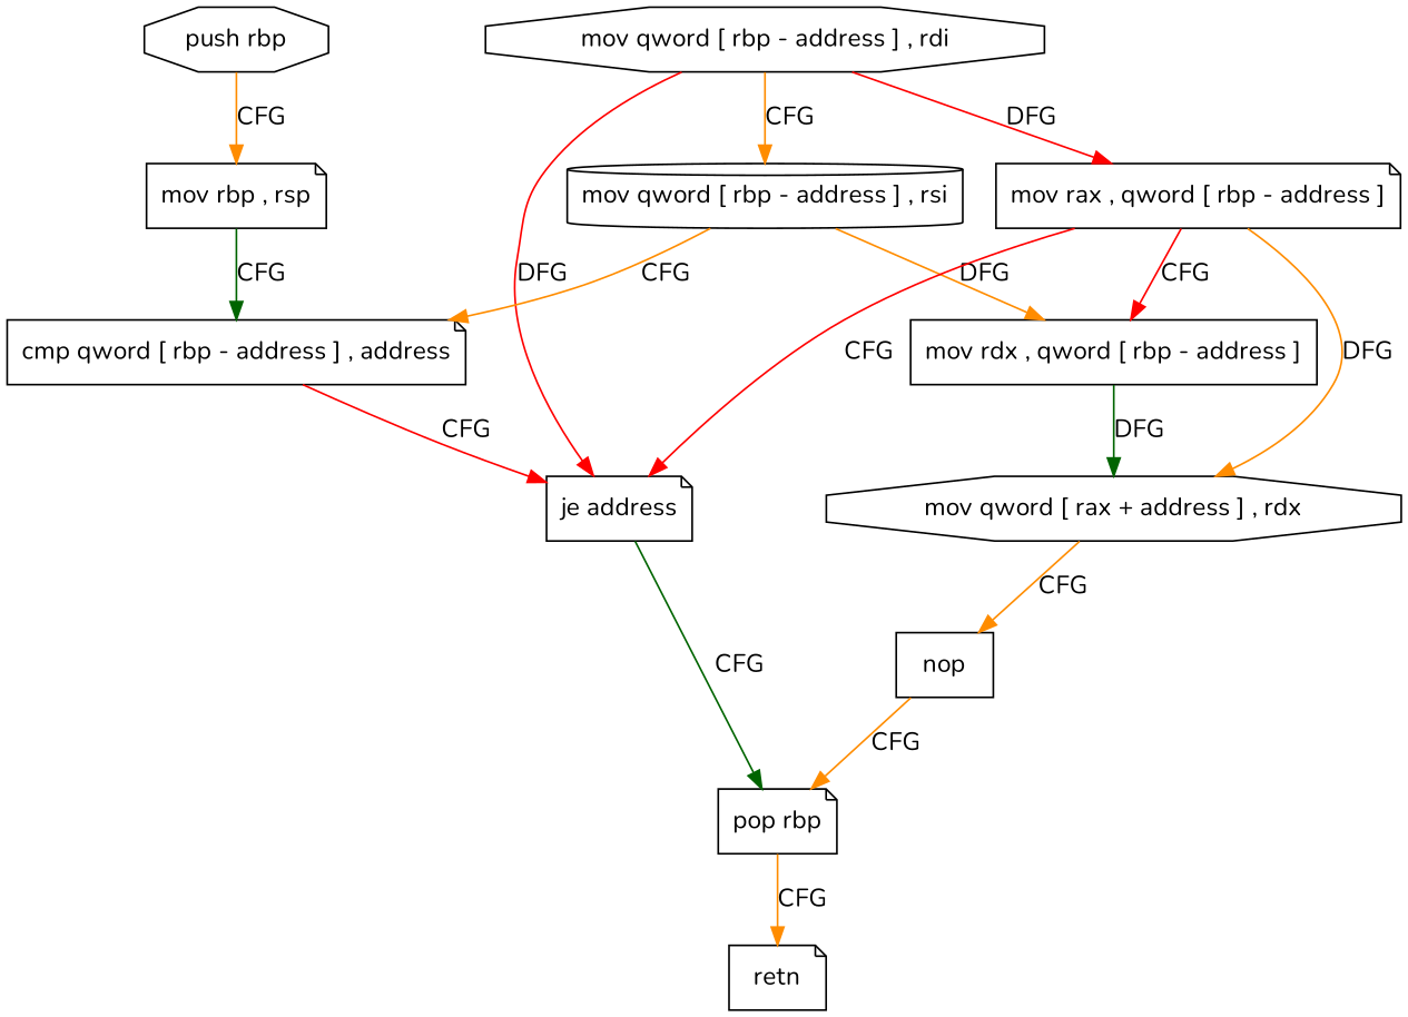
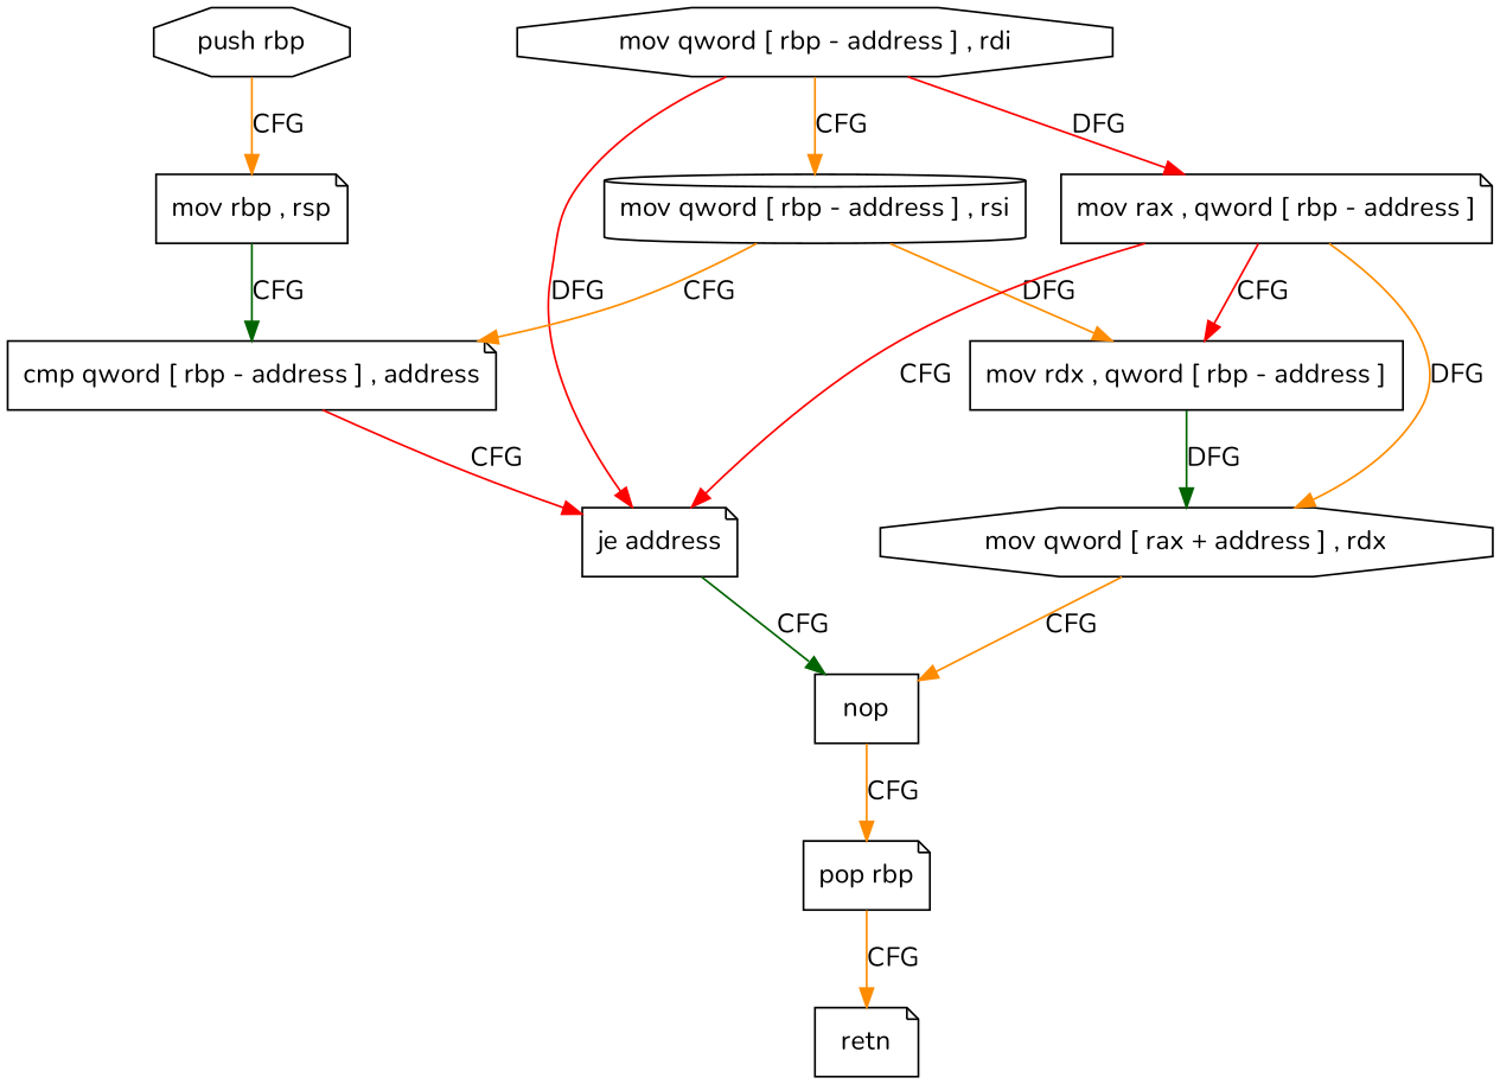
  digraph {
    fontname=Nunito
    node [fontname=Nunito shape=note]
    edge [color=darkorange fontname=Nunito]
    n1 [label="push rbp" shape=octagon]
    n2 [label="mov rbp , rsp"]
    n3 [label="cmp qword [ rbp - address ] , address"]
    n4 [label="mov qword [ rbp - address ] , rdi" shape=octagon]
    n5 [label="mov qword [ rbp - address ] , rsi" shape=cylinder]
    n6 [label="je address"]
    n7 [label="mov rax , qword [ rbp - address ]"]
    n8 [label="mov rdx , qword [ rbp - address ]" shape=box]
    n9 [label=nop shape=box]
    n10 [label="mov qword [ rax + address ] , rdx" shape=octagon]
    n11 [label="pop rbp"]
    n12 [label=retn]
    n1 -> n2 [label=CFG]
    n2 -> n3 [color=darkgreen label=CFG]
    n3 -> n6 [color=red label=CFG]
    n4 -> n5 [label=CFG]
    n4 -> n6 [color=red label=DFG]
    n4 -> n7 [color=red label=DFG]
    n5 -> n3 [label=CFG]
    n5 -> n8 [label=DFG]
-   n6 -> n11 [color=darkgreen label=CFG]
+   n6 -> n9 [color=darkgreen label=CFG]
    n7 -> n6 [color=red label=CFG]
    n7 -> n8 [color=red label=CFG]
    n7 -> n10 [label=DFG]
    n8 -> n10 [color=darkgreen label=DFG]
    n9 -> n11 [label=CFG]
    n10 -> n9 [label=CFG]
    n11 -> n12 [label=CFG]
  }
